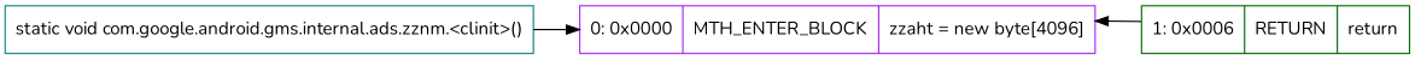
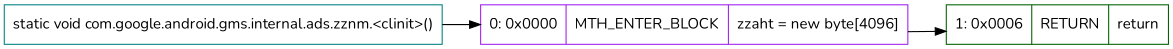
  digraph {
    rankdir=LR
    fontname=Nunito
    node [shape=record fontname=Nunito]
    edge [fontname=Nunito]
    n1 [label="{0\:\ 0x0000|MTH_ENTER_BLOCK\l|zzaht = new byte[4096]\l}" color=purple]
    n2 [label="{1\:\ 0x0006|RETURN\l|return\l}" color=darkgreen]
    n3 [label="{static void com.google.android.gms.internal.ads.zznm.\<clinit\>() }" color=teal]
-   n2 -> n1
+   n1 -> n2
    n3 -> n1
  }
